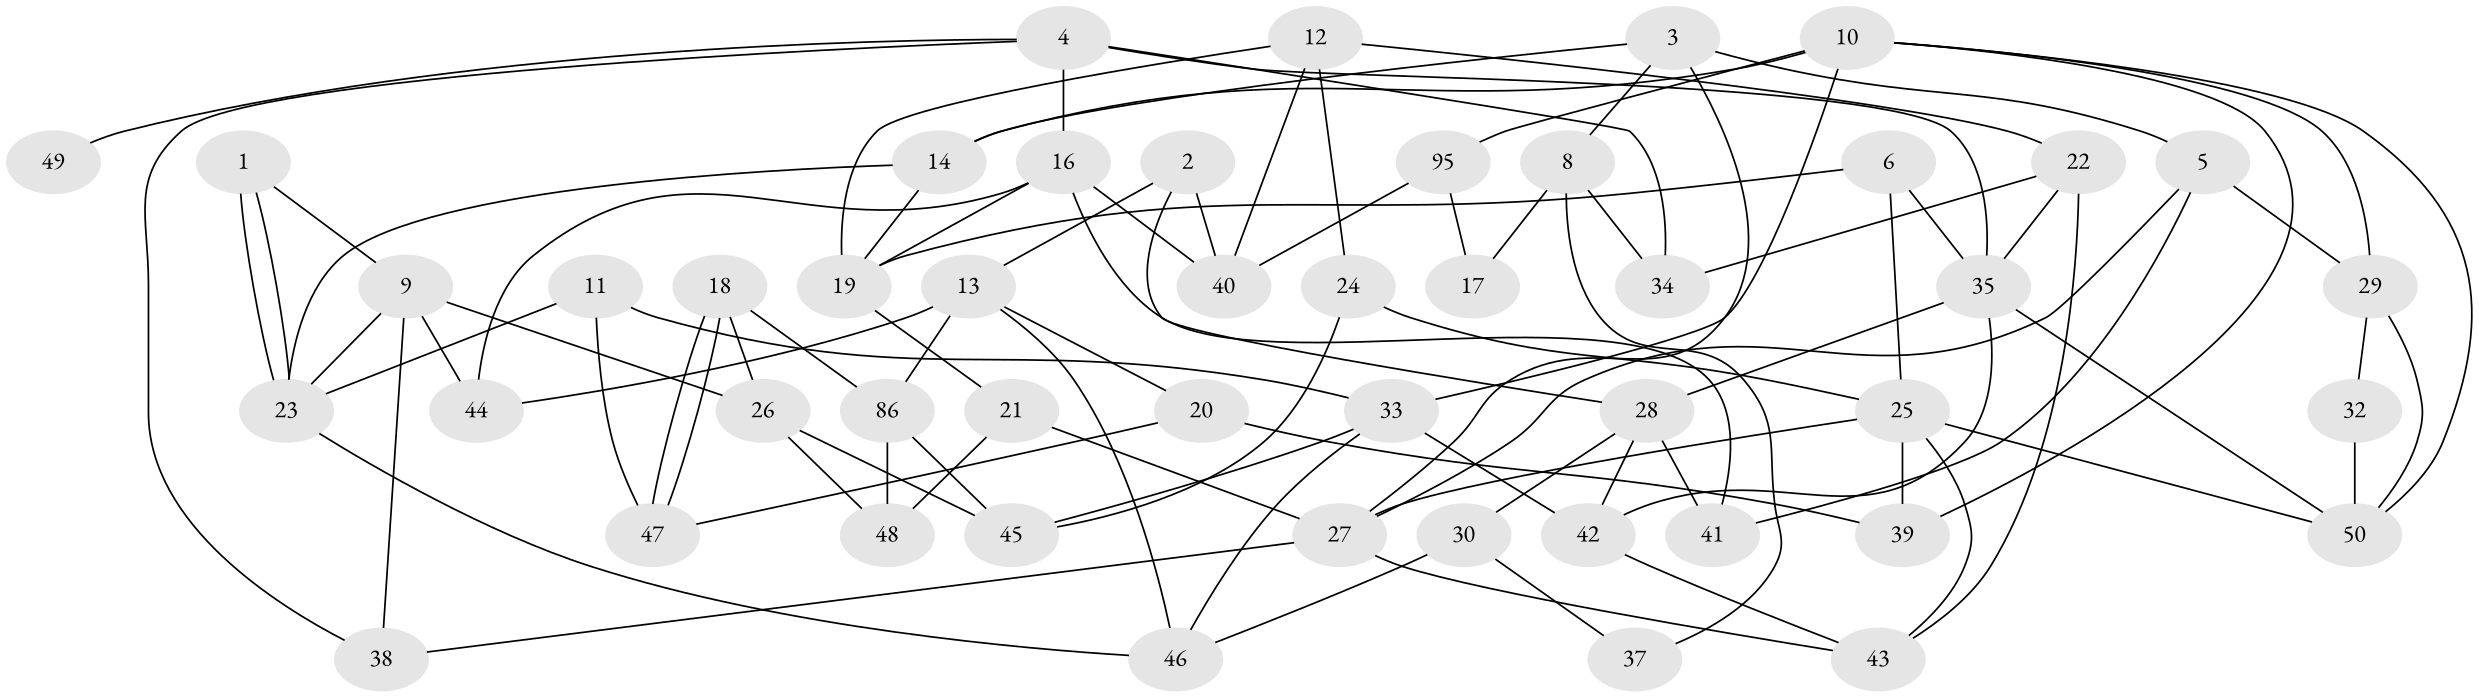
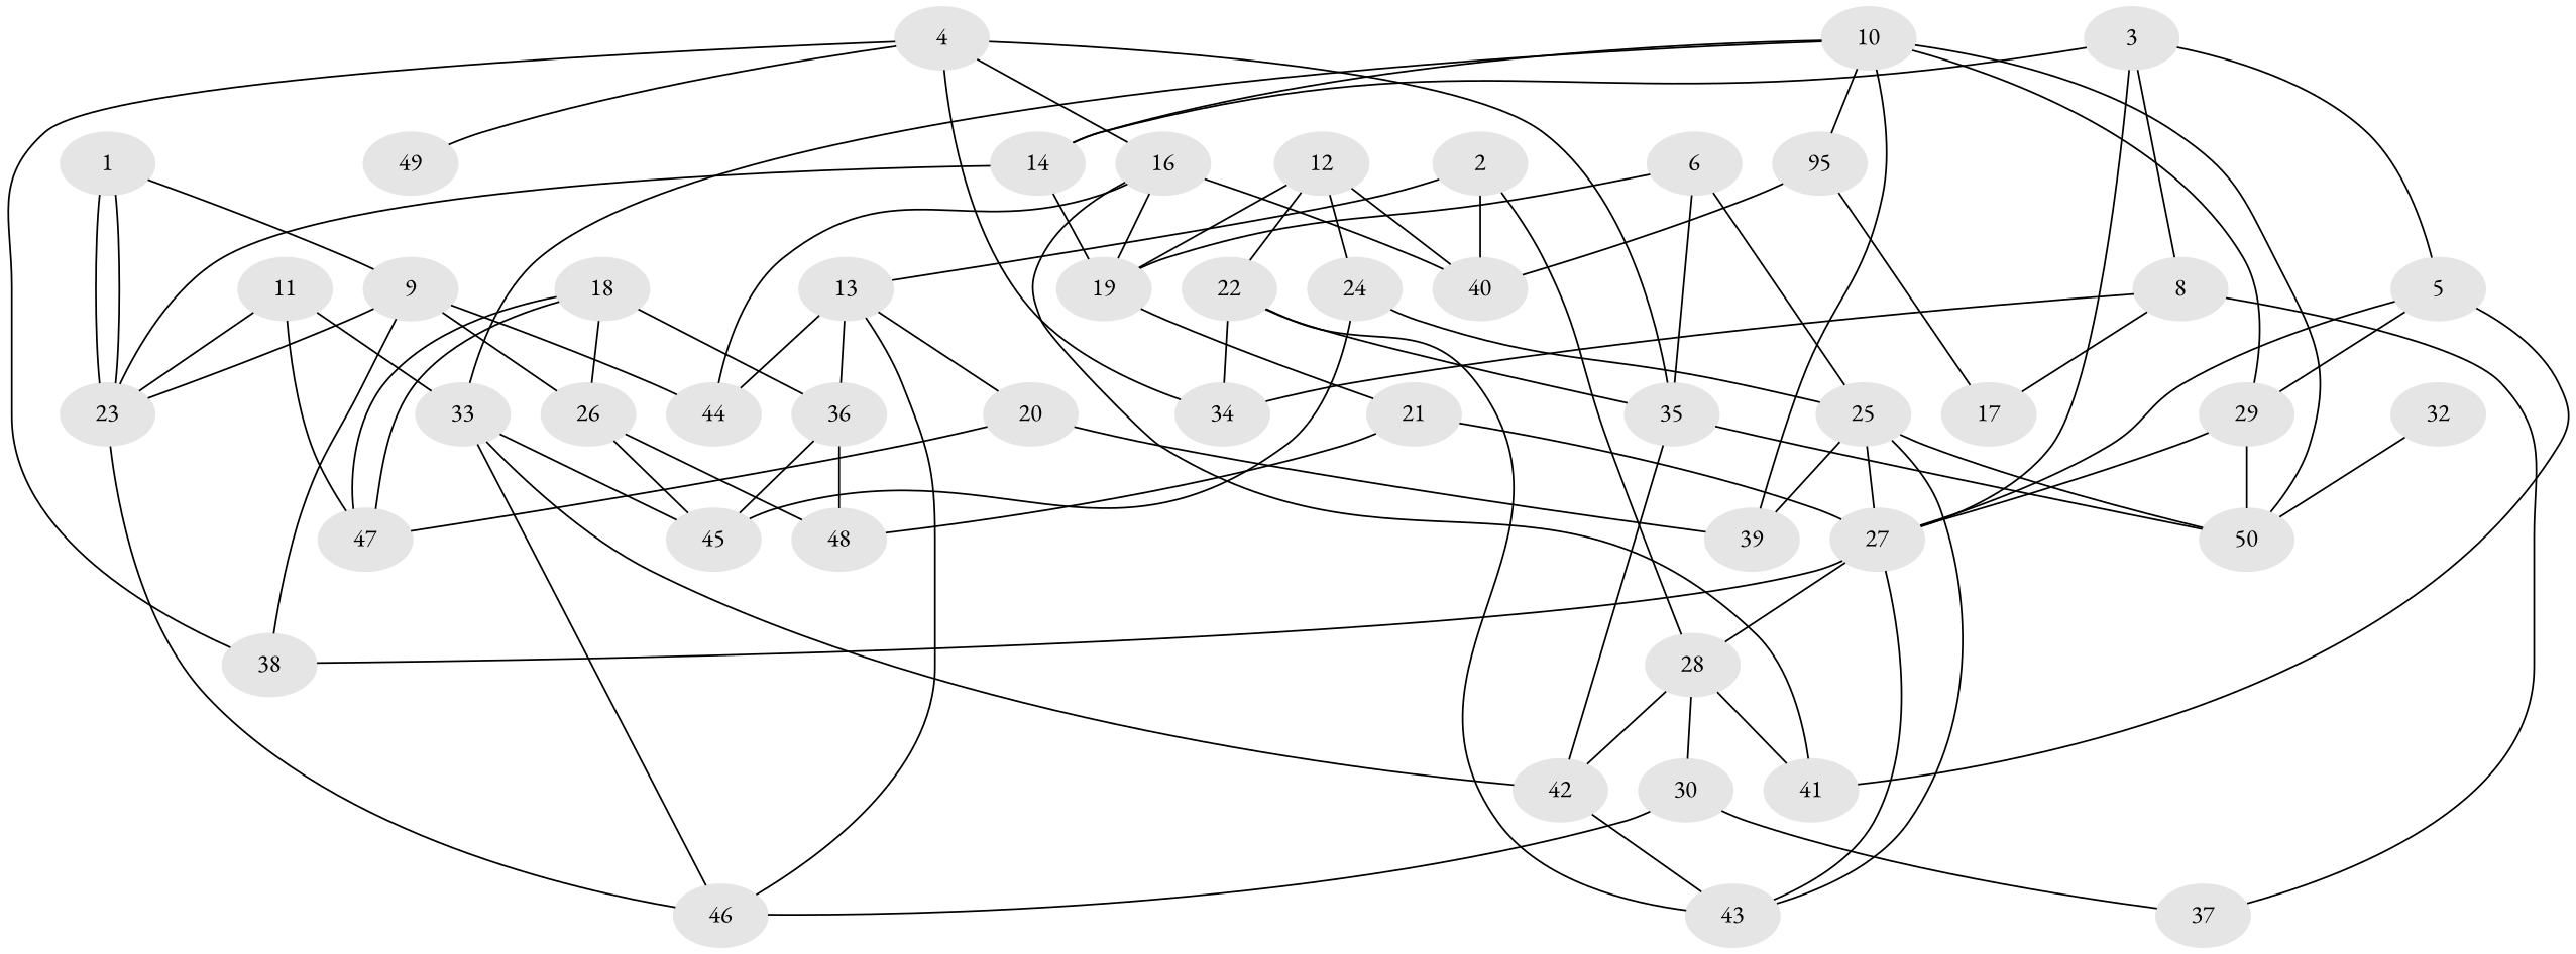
  graph {
    fontname="EB Garamond"
    node [color=gray90 fontname="EB Garamond" style=filled]
    edge [fontname="EB Garamond"]
    1
    9
    23
    38
    26
    44
    46
    2
    13
    28
    40
    20
-   36 [label=86]
+   36
    41
    30
    42
    3
    5
    8
    14
    27
    29
    34
    17
    37
    19
    43
    4
    16
    35
    49
    50
    32
    6
    25
    21
    39
    n38 [label=95]
    48
    45
    10
    33
    11
    47
    12
    22
    24
    18
    1 -- 9
    1 -- 23
    1 -- 23
    9 -- 23
    9 -- 38
    9 -- 26
    9 -- 44
    23 -- 46
    26 -- 48
    26 -- 45
    2 -- 13
    2 -- 28
    2 -- 40
    13 -- 44
    13 -- 46
    13 -- 20
    13 -- 36
    28 -- 41
    28 -- 30
    28 -- 42
    20 -- 39
    20 -- 47
    36 -- 48
    36 -- 45
    30 -- 46
    30 -- 37
    42 -- 43
    3 -- 5
    3 -- 8
    3 -- 14
    3 -- 27
    5 -- 41
    5 -- 27
    5 -- 29
    8 -- 34
    8 -- 17
    8 -- 37
    14 -- 23
    14 -- 19
    27 -- 38
-   35 -- 28
+   27 -- 28
    27 -- 43
    29 -- 50
-   29 -- 32
+   29 -- 27
    19 -- 21
    4 -- 38
    4 -- 34
    4 -- 16
    4 -- 35
    4 -- 49
    16 -- 44
    16 -- 40
    16 -- 41
    16 -- 19
    35 -- 42
    35 -- 50
    32 -- 50
    6 -- 19
    6 -- 35
    6 -- 25
    25 -- 27
    25 -- 43
    25 -- 50
    25 -- 39
    21 -- 27
    21 -- 48
    n38 -- 40
    n38 -- 17
    10 -- 14
    10 -- 29
    10 -- 50
    10 -- 39
    10 -- n38
    10 -- 33
    33 -- 46
    33 -- 42
    33 -- 45
    11 -- 23
    11 -- 33
    11 -- 47
    12 -- 40
    12 -- 19
    12 -- 22
    12 -- 24
    22 -- 34
    22 -- 43
    22 -- 35
    24 -- 25
    24 -- 45
    18 -- 26
    18 -- 36
    18 -- 47
    18 -- 47
  }
